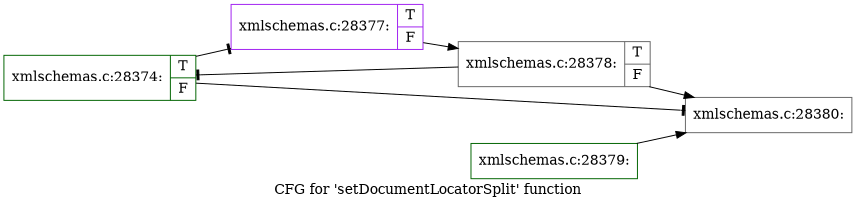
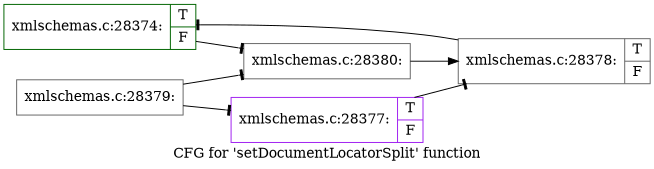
  digraph {
    label="CFG for 'setDocumentLocatorSplit' function"
    rankdir=LR
    node [color=darkgreen shape=record]
    edge [arrowhead=tee]
    n1 [label="{xmlschemas.c:28374:|{<s0>T|<s1>F}}"]
    n2 [color=purple label="{xmlschemas.c:28377:|{<s0>T|<s1>F}}"]
    n3 [color=gray40 label="{xmlschemas.c:28380:}"]
    n4 [color=gray40 label="{xmlschemas.c:28378:|{<s0>T|<s1>F}}"]
-   n5 [label="{xmlschemas.c:28379:}"]
-   n1 -> n2
+   n5 [color=gray40 label="{xmlschemas.c:28379:}"]
+   n5 -> n2
    n1 -> n3
-   n2 -> n4 [arrowhead=normal]
+   n2 -> n4
    n4 -> n1
-   n4 -> n3 [arrowhead=normal]
-   n5 -> n3 [arrowhead=normal]
+   n3 -> n4 [arrowhead=normal]
+   n5 -> n3
  }
